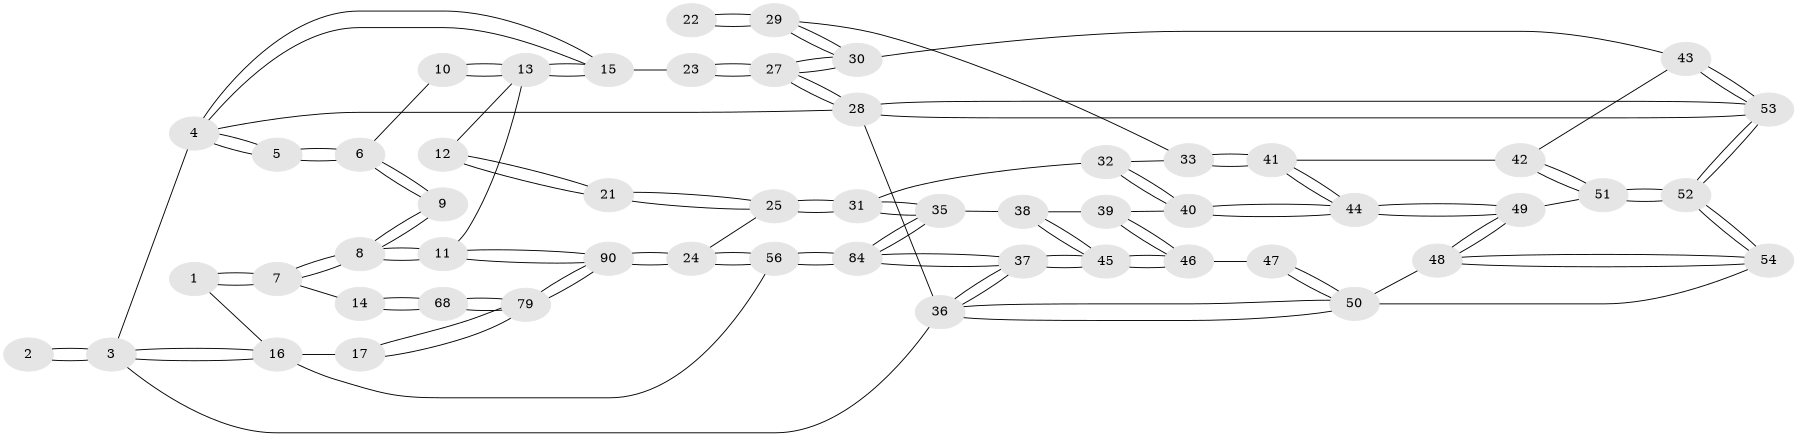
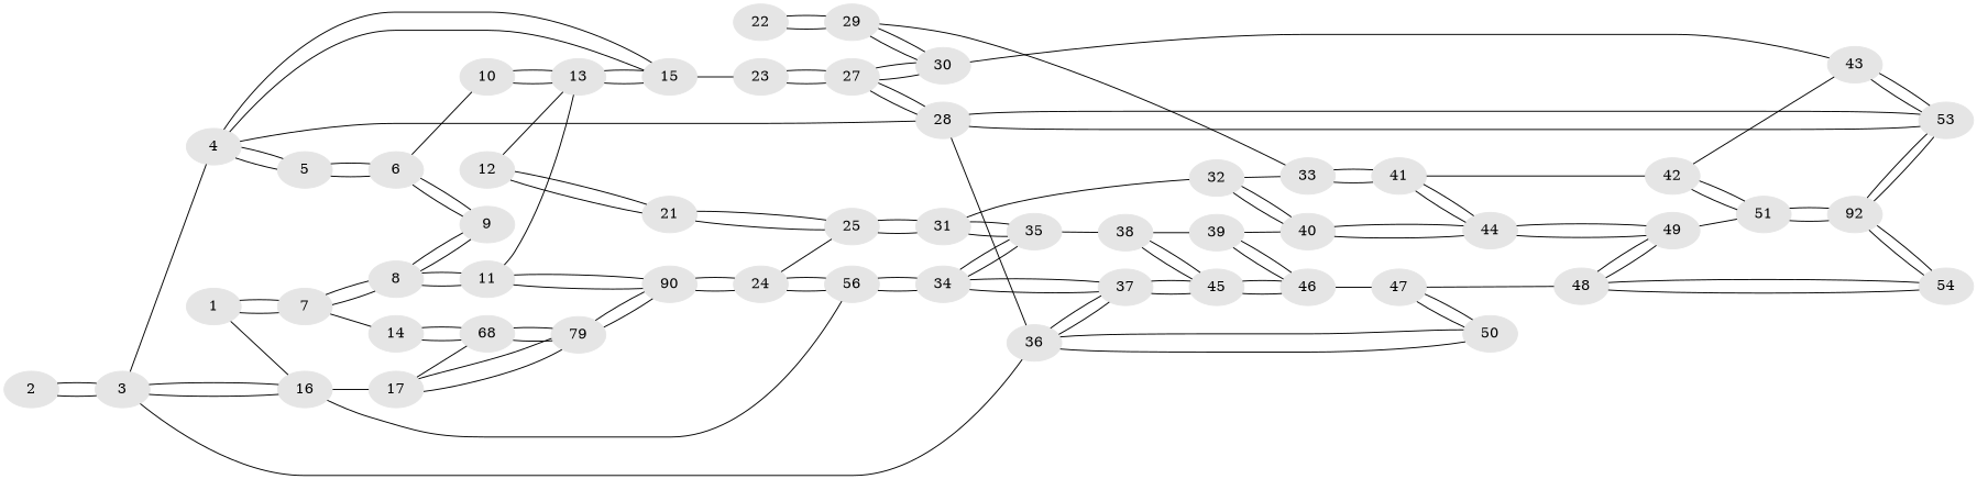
  graph {
    rankdir=LR
    node [color=gray90 style=filled]
    1
    7
    16
    2
    3
    14
    8
    4
    36
    n10 [label=68]
    5
    15
    28
    17
    n15 [label=56]
    37
    50
    6
    23
    53
    10
    9
    13
    11
    n25 [label=90]
    12
    21
    24
    25
    n30 [label=79]
    27
-   34 [label=84]
+   34
    22
    29
    31
    30
    33
    32
    35
    43
    41
    40
    38
    44
    42
    45
    39
    54
    46
    47
    49
    51
-   52
+   52 [label=92]
    48
    1 -- 7
    1 -- 7
    1 -- 16
    7 -- 14
    7 -- 8
    7 -- 8
    16 -- 17
    16 -- n15
    2 -- 3
    2 -- 3
    3 -- 16
    3 -- 16
    3 -- 4
    3 -- 36
    14 -- n10
    14 -- n10
    8 -- 9
    8 -- 9
    8 -- 11
    8 -- 11
    4 -- 5
    4 -- 5
    4 -- 15
    4 -- 15
    4 -- 28
    36 -- 37
    36 -- 37
    36 -- 50
    36 -- 50
    n10 -- n30
    n10 -- n30
    5 -- 6
    5 -- 6
    15 -- 23
    28 -- 36
    28 -- 53
    28 -- 53
+   17 -- n10
    17 -- n30
    17 -- n30
    n15 -- 34
    n15 -- 34
    37 -- 45
    37 -- 45
-   50 -- 54
    6 -- 10
    6 -- 9
    6 -- 9
    23 -- 27
    23 -- 27
    10 -- 13
    10 -- 13
    13 -- 15
    13 -- 15
    11 -- 13
    11 -- n25
    11 -- n25
    n25 -- 24
    n25 -- 24
    12 -- 13
    12 -- 21
    12 -- 21
    21 -- 25
    21 -- 25
    24 -- n15
    24 -- n15
    24 -- 25
    25 -- 31
    25 -- 31
    n30 -- n25
    n30 -- n25
    27 -- 28
    27 -- 28
    27 -- 30
    27 -- 30
    34 -- 37
    34 -- 37
    34 -- 35
    34 -- 35
    22 -- 29
    22 -- 29
    29 -- 30
    29 -- 30
    29 -- 33
    31 -- 32
    31 -- 35
    31 -- 35
    30 -- 43
    33 -- 41
    33 -- 41
    32 -- 33
    32 -- 40
    32 -- 40
    35 -- 38
    43 -- 53
    43 -- 53
    41 -- 44
    41 -- 44
    41 -- 42
    40 -- 44
    40 -- 44
    38 -- 45
    38 -- 45
    38 -- 39
    44 -- 49
    44 -- 49
    42 -- 43
    42 -- 51
    42 -- 51
    45 -- 46
    45 -- 46
    39 -- 40
    39 -- 46
    39 -- 46
    46 -- 47
    47 -- 50
    47 -- 50
-   50 -- 48
+   47 -- 48
    49 -- 51
    51 -- 52
    51 -- 52
    52 -- 53
    52 -- 53
    52 -- 54
    52 -- 54
    48 -- 54
    48 -- 54
    48 -- 49
    48 -- 49
  }
